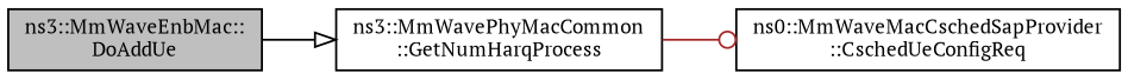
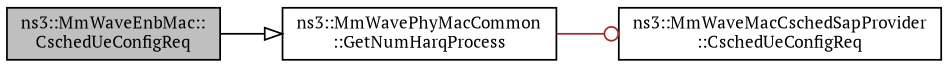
  digraph {
    fontname="PT Serif"
    rankdir=LR
    node [color=black fillcolor=white fontname="PT Serif" fontsize=10 shape=record style=filled]
    edge [fontname="PT Serif" fontsize=10 labelfontname=Helvetica labelfontsize=10 style=solid]
-   n1 [fillcolor=grey75 fontcolor=black height=0.2 label="ns3::MmWaveEnbMac::\lDoAddUe" width=0.4]
+   n1 [fillcolor=grey75 fontcolor=black height=0.2 label="ns3::MmWaveEnbMac::\lCschedUeConfigReq" width=0.4]
    n2 [height=0.2 label="ns3::MmWavePhyMacCommon\l::GetNumHarqProcess" width=0.4]
-   n3 [height=0.2 label="ns0::MmWaveMacCschedSapProvider\l::CschedUeConfigReq" width=0.4]
+   n3 [height=0.2 label="ns3::MmWaveMacCschedSapProvider\l::CschedUeConfigReq" width=0.4]
    n1 -> n2 [arrowhead=onormal color=black]
    n2 -> n3 [arrowhead=odot color=brown]
  }
